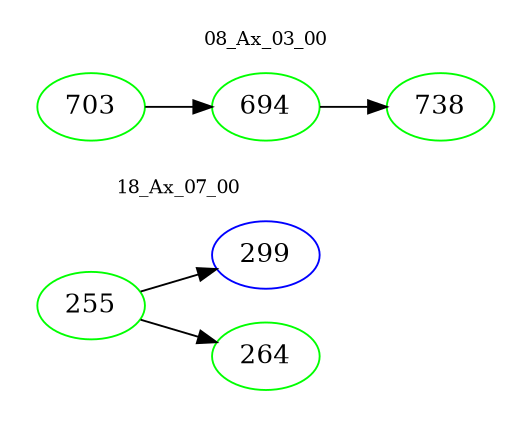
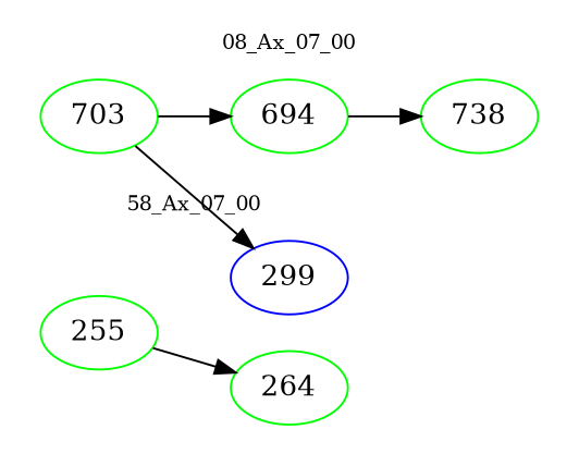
  digraph {
    rankdir=LR
    node [color=green]
    edge [color=black]
    n1 [label=694]
    n2 [label=738]
    n3 [label=703]
    n4 [label=255]
    n5 [label=264]
    n6 [color=blue label=299]
    subgraph cluster_1 {
      color=white
      fontsize=10
-     label="08_Ax_03_00"
+     label="08_Ax_07_00"
      n1
      n2
      n3
    }
    subgraph cluster_2 {
      color=white
      fontsize=10
-     label="18_Ax_07_00"
+     label="58_Ax_07_00"
      n4
      n5
      n6
    }
    n1 -> n2
    n3 -> n1
    n4 -> n5
-   n4 -> n6
+   n3 -> n6
  }
